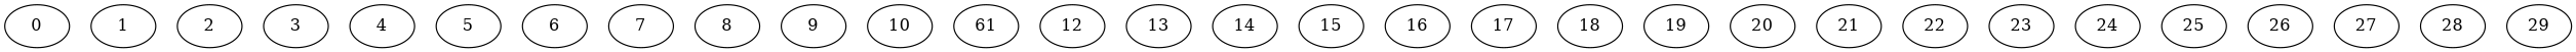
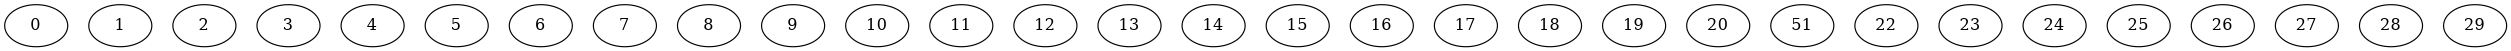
  digraph {
    node [Weight=4]
    0
    1 [Weight=7]
    2 [Weight=9]
    3 [Weight=2]
    4
    5 [Weight=10]
    6 [Weight=6]
    7
    8 [Weight=9]
    9 [Weight=5]
    10 [Weight=5]
-   11 [Weight=3 label=61]
+   11 [Weight=3]
    12 [Weight=9]
    13 [Weight=7]
    14 [Weight=2]
    15 [Weight=5]
    16 [Weight=2]
    17 [Weight=10]
    18 [Weight=10]
    19
    20 [Weight=7]
-   21 [Weight=8]
+   21 [Weight=8 label=51]
    22
    23 [Weight=5]
    24 [Weight=8]
    25 [Weight=10]
    26 [Weight=5]
    27
    28 [Weight=6]
    29 [Weight=9]
  }
